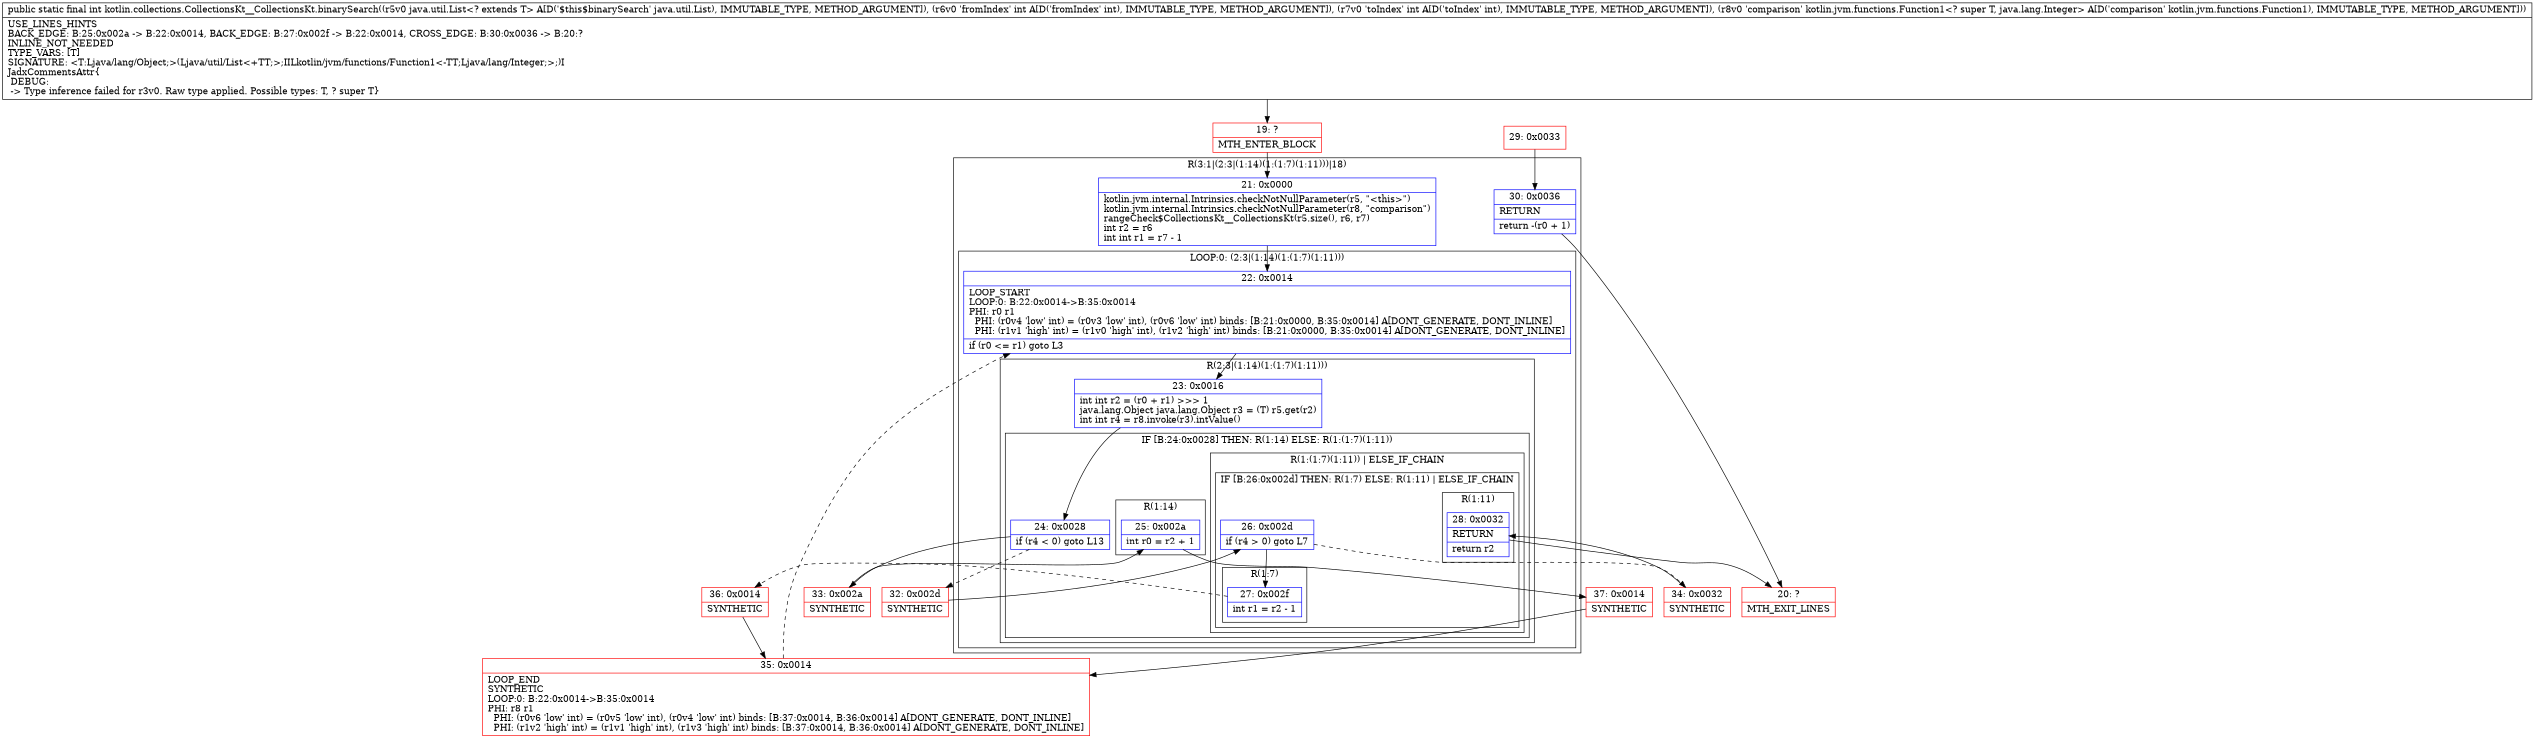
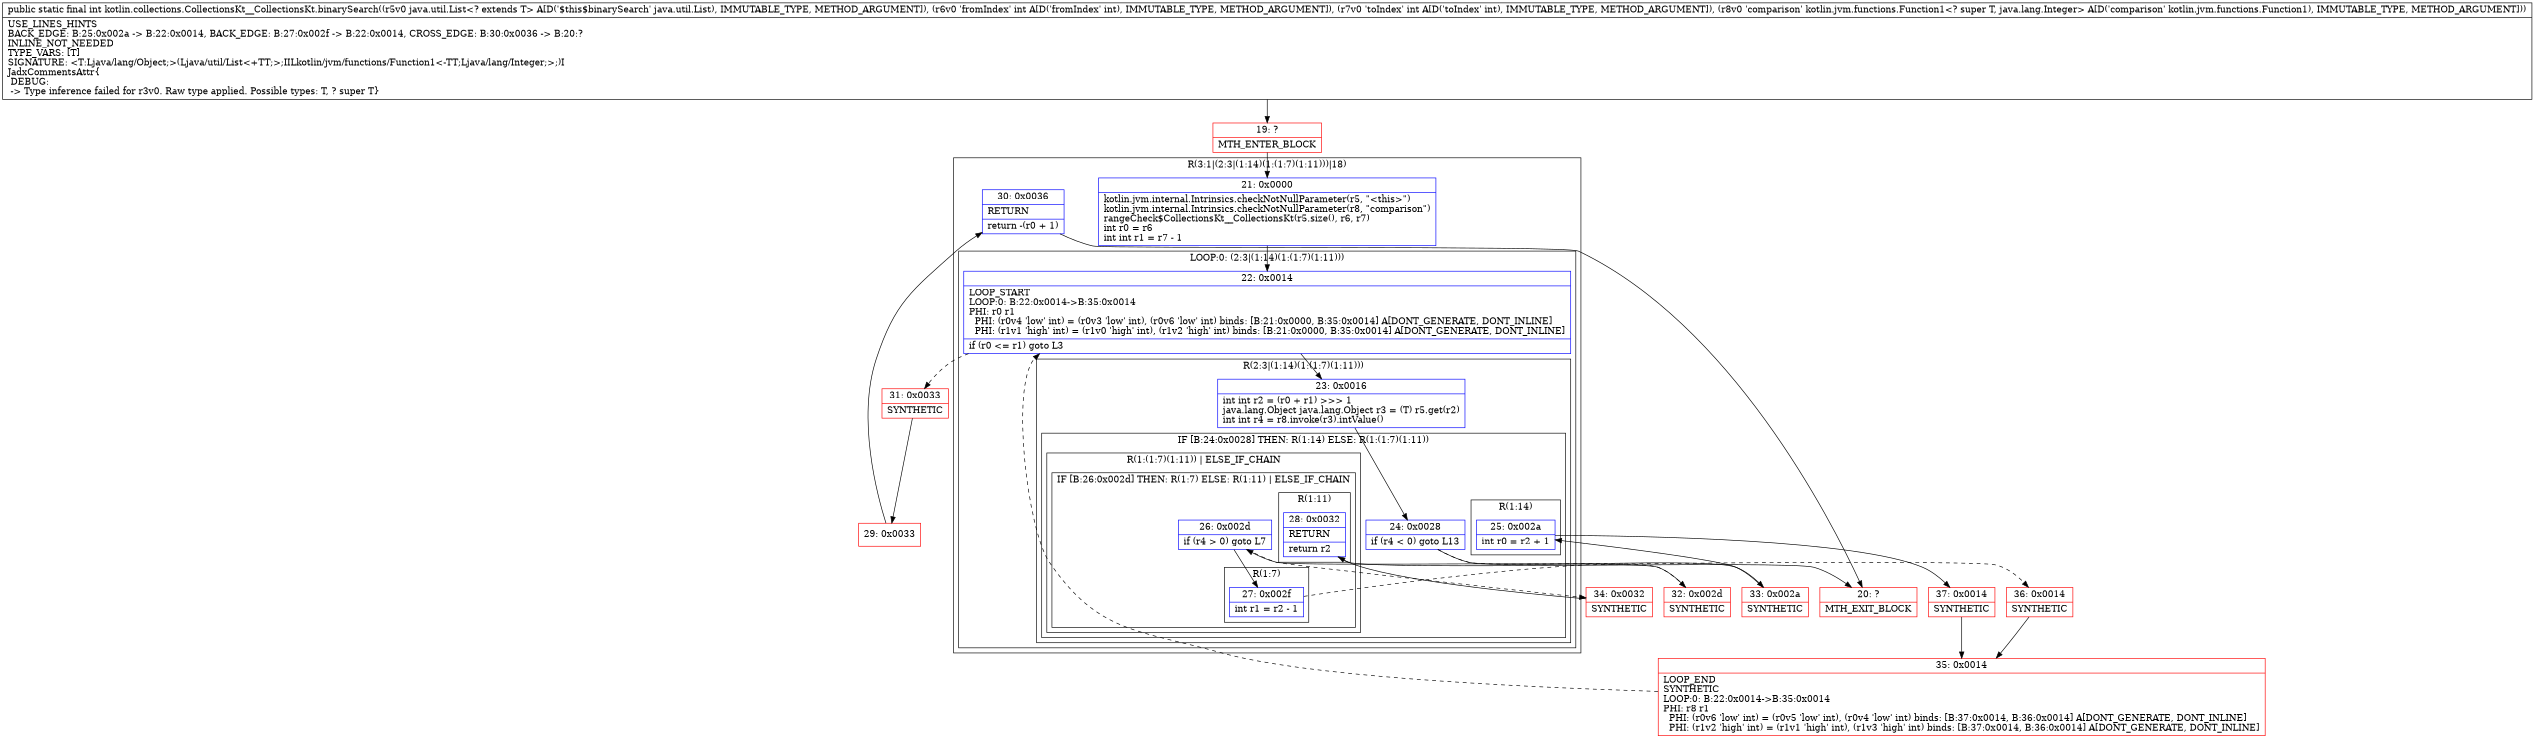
  digraph {
    node [color=red shape=record]
    n1 [color=blue label="{25\:\ 0x002a|int r0 = r2 + 1\l}"]
    n2 [color=blue label="{27\:\ 0x002f|int r1 = r2 \- 1\l}"]
    n3 [color=blue label="{28\:\ 0x0032|RETURN\l|return r2\l}"]
    n4 [color=blue label="{26\:\ 0x002d|if (r4 \> 0) goto L7\l}"]
    n5 [color=blue label="{24\:\ 0x0028|if (r4 \< 0) goto L13\l}"]
    n6 [color=blue label="{23\:\ 0x0016|int int r2 = (r0 + r1) \>\>\> 1\ljava.lang.Object java.lang.Object r3 = (T) r5.get(r2)\lint int r4 = r8.invoke(r3).intValue()\l}"]
    n7 [color=blue label="{22\:\ 0x0014|LOOP_START\lLOOP:0: B:22:0x0014\-\>B:35:0x0014\lPHI: r0 r1 \l  PHI: (r0v4 'low' int) = (r0v3 'low' int), (r0v6 'low' int) binds: [B:21:0x0000, B:35:0x0014] A[DONT_GENERATE, DONT_INLINE]\l  PHI: (r1v1 'high' int) = (r1v0 'high' int), (r1v2 'high' int) binds: [B:21:0x0000, B:35:0x0014] A[DONT_GENERATE, DONT_INLINE]\l|if (r0 \<= r1) goto L3\l}"]
-   n8 [color=blue label="{21\:\ 0x0000|kotlin.jvm.internal.Intrinsics.checkNotNullParameter(r5, \"\<this\>\")\lkotlin.jvm.internal.Intrinsics.checkNotNullParameter(r8, \"comparison\")\lrangeCheck$CollectionsKt__CollectionsKt(r5.size(), r6, r7)\lint r2 = r6\lint int r1 = r7 \- 1\l}"]
+   n8 [color=blue label="{21\:\ 0x0000|kotlin.jvm.internal.Intrinsics.checkNotNullParameter(r5, \"\<this\>\")\lkotlin.jvm.internal.Intrinsics.checkNotNullParameter(r8, \"comparison\")\lrangeCheck$CollectionsKt__CollectionsKt(r5.size(), r6, r7)\lint r0 = r6\lint int r1 = r7 \- 1\l}"]
    n9 [color=blue label="{30\:\ 0x0036|RETURN\l|return \-(r0 + 1)\l}"]
    n10 [label="{37\:\ 0x0014|SYNTHETIC\l}"]
    n11 [label="{36\:\ 0x0014|SYNTHETIC\l}"]
-   n12 [label="{20\:\ ?|MTH_EXIT_LINES\l}"]
+   n12 [label="{20\:\ ?|MTH_EXIT_BLOCK\l}"]
    n13 [label="{34\:\ 0x0032|SYNTHETIC\l}"]
    n14 [label="{32\:\ 0x002d|SYNTHETIC\l}"]
    n15 [label="{33\:\ 0x002a|SYNTHETIC\l}"]
+   n16 [label="{31\:\ 0x0033|SYNTHETIC\l}"]
    n17 [label="{29\:\ 0x0033}"]
    n18 [label="{35\:\ 0x0014|LOOP_END\lSYNTHETIC\lLOOP:0: B:22:0x0014\-\>B:35:0x0014\lPHI: r8 r1 \l  PHI: (r0v6 'low' int) = (r0v5 'low' int), (r0v4 'low' int) binds: [B:37:0x0014, B:36:0x0014] A[DONT_GENERATE, DONT_INLINE]\l  PHI: (r1v2 'high' int) = (r1v1 'high' int), (r1v3 'high' int) binds: [B:37:0x0014, B:36:0x0014] A[DONT_GENERATE, DONT_INLINE]\l}"]
    n19 [label="{19\:\ ?|MTH_ENTER_BLOCK\l}"]
    n20 [label="{public static final int kotlin.collections.CollectionsKt__CollectionsKt.binarySearch((r5v0 java.util.List\<? extends T\> A[D('$this$binarySearch' java.util.List), IMMUTABLE_TYPE, METHOD_ARGUMENT]), (r6v0 'fromIndex' int A[D('fromIndex' int), IMMUTABLE_TYPE, METHOD_ARGUMENT]), (r7v0 'toIndex' int A[D('toIndex' int), IMMUTABLE_TYPE, METHOD_ARGUMENT]), (r8v0 'comparison' kotlin.jvm.functions.Function1\<? super T, java.lang.Integer\> A[D('comparison' kotlin.jvm.functions.Function1), IMMUTABLE_TYPE, METHOD_ARGUMENT]))  | USE_LINES_HINTS\lBACK_EDGE: B:25:0x002a \-\> B:22:0x0014, BACK_EDGE: B:27:0x002f \-\> B:22:0x0014, CROSS_EDGE: B:30:0x0036 \-\> B:20:?\lINLINE_NOT_NEEDED\lTYPE_VARS: [T]\lSIGNATURE: \<T:Ljava\/lang\/Object;\>(Ljava\/util\/List\<+TT;\>;IILkotlin\/jvm\/functions\/Function1\<\-TT;Ljava\/lang\/Integer;\>;)I\lJadxCommentsAttr\{\l DEBUG: \l \-\> Type inference failed for r3v0. Raw type applied. Possible types: T, ? super T\}\l}" color=""]
    subgraph cluster_1 {
      label="R(3:1|(2:3|(1:14)(1:(1:7)(1:11)))|18)"
      n8
      n9
      subgraph cluster_2 {
        label="LOOP:0: (2:3|(1:14)(1:(1:7)(1:11)))"
        n7
        subgraph cluster_3 {
          label="R(2:3|(1:14)(1:(1:7)(1:11)))"
          n6
          subgraph cluster_4 {
            label="IF [B:24:0x0028] THEN: R(1:14) ELSE: R(1:(1:7)(1:11))"
            n5
            subgraph cluster_5 {
              label="R(1:14)"
              n1
            }
            subgraph cluster_6 {
              label="R(1:(1:7)(1:11)) | ELSE_IF_CHAIN\l"
              subgraph cluster_7 {
                label="IF [B:26:0x002d] THEN: R(1:7) ELSE: R(1:11) | ELSE_IF_CHAIN\l"
                n4
                subgraph cluster_8 {
                  label="R(1:7)"
                  n2
                }
                subgraph cluster_9 {
                  label="R(1:11)"
                  n3
                }
              }
            }
          }
        }
      }
    }
    n1 -> n10
    n2 -> n11 [style=dashed]
    n3 -> n12
    n4 -> n2
    n4 -> n13 [style=dashed]
    n5 -> n14 [style=dashed]
    n5 -> n15
    n6 -> n5
    n7 -> n6
+   n7 -> n16 [style=dashed]
    n8 -> n7
    n9 -> n12
    n10 -> n18
    n11 -> n18
    n13 -> n3
    n14 -> n4
    n15 -> n1
+   n16 -> n17
    n17 -> n9
    n18 -> n7 [style=dashed]
    n19 -> n8
    n20 -> n19
  }
